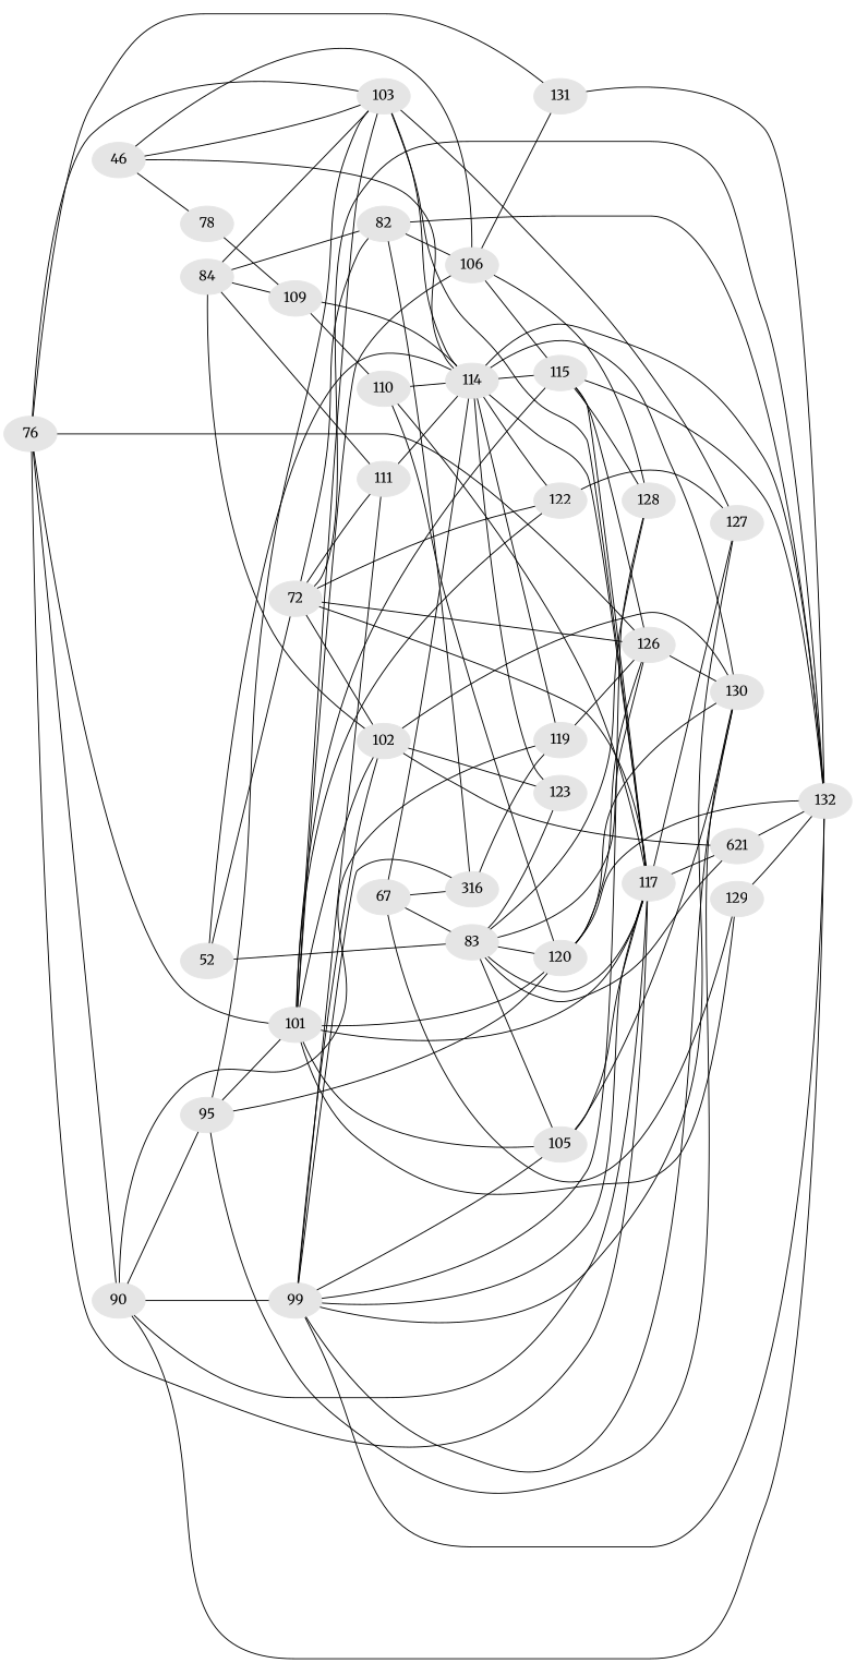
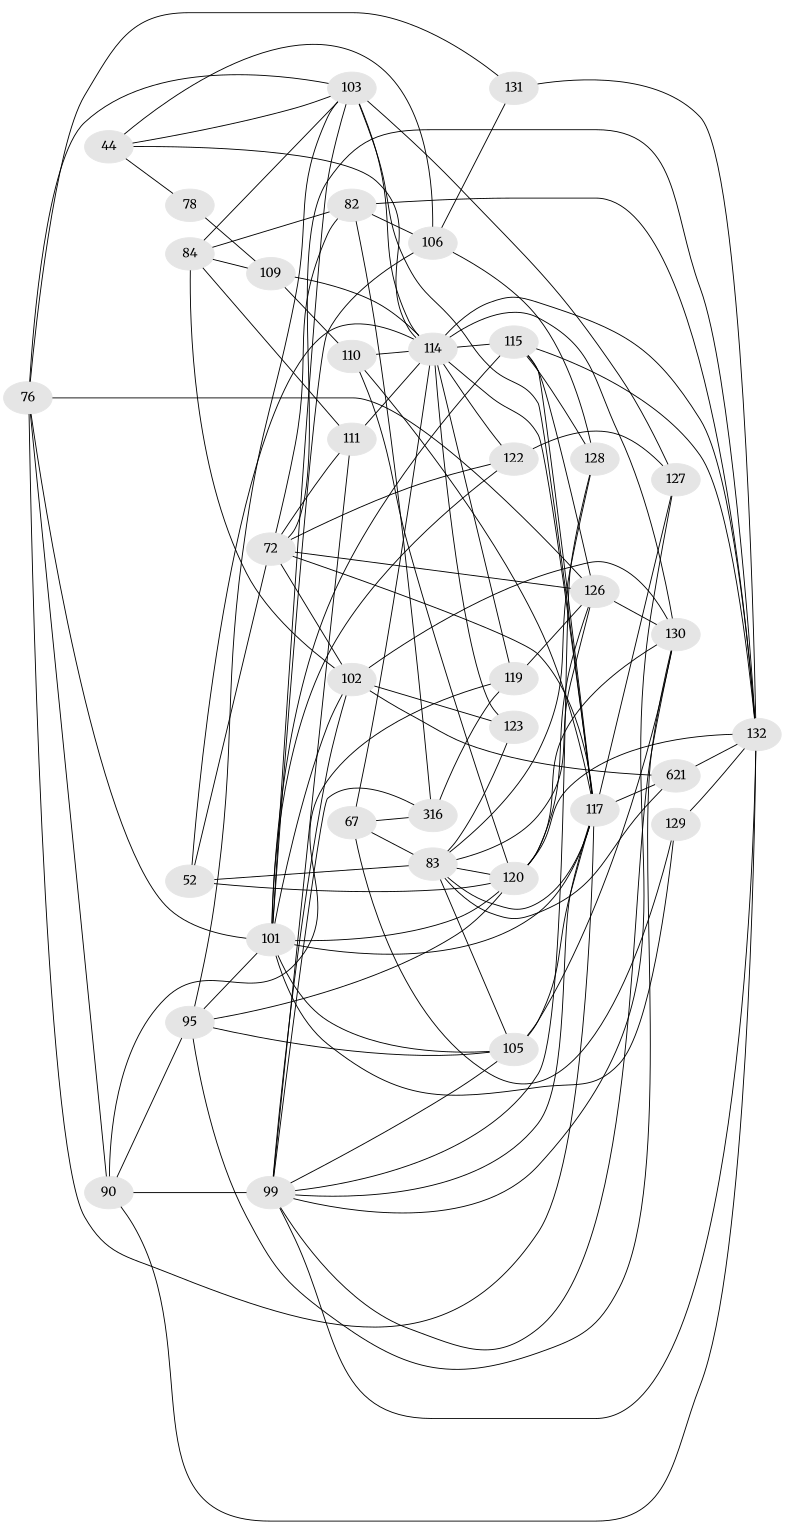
  graph {
    fontname=Merriweather
    rankdir=LR
    node [color=gray90 fontname=Merriweather style=filled]
    edge [fontname=Merriweather]
-   44 [label=46]
+   44
    78
    103 [super="+88+97"]
    106 [super="+45"]
    114 [super="+3+30+74+104"]
    109
    117 [super="+89+113+107"]
    127
    128 [super="+61"]
    131
    115 [super="+50+100+53"]
    130 [super="+124+92"]
    122
    132 [super="+41+60+98"]
    123
    119
    52 [super="+49"]
    72 [super="+28+42+57"]
    83 [super="+37+81"]
    120 [super="+46+65+118"]
    102 [super="+96"]
    82 [super="+64"]
    111
    126 [super="+125"]
    105 [super="+94"]
    n26 [label=621]
    110 [super="+29+108"]
    67 [super="+24"]
    n29 [label=316]
    129 [super="+91"]
    76 [super="+25+75+56"]
    90 [super="+17+87+21"]
    101 [super="+85"]
    95 [super="+6+12+20"]
    99 [super="+86+79"]
    84
    44 -- 78
    44 -- 103
    44 -- 106
    44 -- 114
    78 -- 109
    103 -- 114 [weight=2]
    103 -- 117
    103 -- 127
    106 -- 128
    106 -- 131 [weight=2]
-   106 -- 115
    114 -- 117 [weight=5]
    114 -- 115 [weight=3]
    114 -- 130 [weight=3]
    114 -- 122
    114 -- 132 [weight=3]
    114 -- 123
    114 -- 119
    109 -- 114
    109 -- 110
    117 -- 127
    117 -- n26
    131 -- 132
    115 -- 117
    115 -- 128
    115 -- 132
    115 -- 126 [weight=2]
    122 -- 127
    119 -- 126
    52 -- 114
    52 -- 72
    52 -- 83
+   52 -- 120 [weight=3]
    72 -- 117 [weight=2]
    72 -- 122
    72 -- 132
    72 -- 102
    72 -- 82
    72 -- 111
    72 -- 126
    83 -- 117
    83 -- 128
    83 -- 123 [weight=2]
    83 -- 120
    83 -- 126
    83 -- 105
    83 -- n26
    120 -- 130
    120 -- 132 [weight=4]
    120 -- 126 [weight=2]
    102 -- 130
    102 -- 123
    102 -- n26
    82 -- 106
    82 -- 132
    82 -- n29
    111 -- 114
    126 -- 130
    105 -- 117
    105 -- 130
    n26 -- 132
    110 -- 114
    110 -- 117 [weight=2]
    110 -- 120 [weight=2]
    67 -- 114
    67 -- 83 [weight=2]
    67 -- n29
    67 -- 129
    n29 -- 119
    129 -- 132 [weight=3]
    76 -- 103 [weight=3]
    76 -- 117
    76 -- 131
    76 -- 126 [weight=2]
    76 -- 90
    76 -- 101 [weight=2]
-   90 -- 117 [weight=2]
    90 -- 132 [weight=2]
    90 -- 119
    90 -- 95 [weight=2]
    90 -- 99 [weight=2]
    101 -- 103
    101 -- 106 [weight=2]
    101 -- 117
    101 -- 115 [weight=3]
    101 -- 122
    101 -- 120
    101 -- 102
    101 -- 105
    101 -- 129
    95 -- 103 [weight=4]
    95 -- 130
    95 -- 120
+   95 -- 105
    95 -- 101
    99 -- 117
    99 -- 127
    99 -- 128
    99 -- 130 [weight=2]
    99 -- 132 [weight=2]
    99 -- 102 [weight=2]
    99 -- 111
    99 -- 105
    99 -- n29
    84 -- 103 [weight=2]
    84 -- 109
    84 -- 102
    84 -- 82 [weight=2]
    84 -- 111
  }
